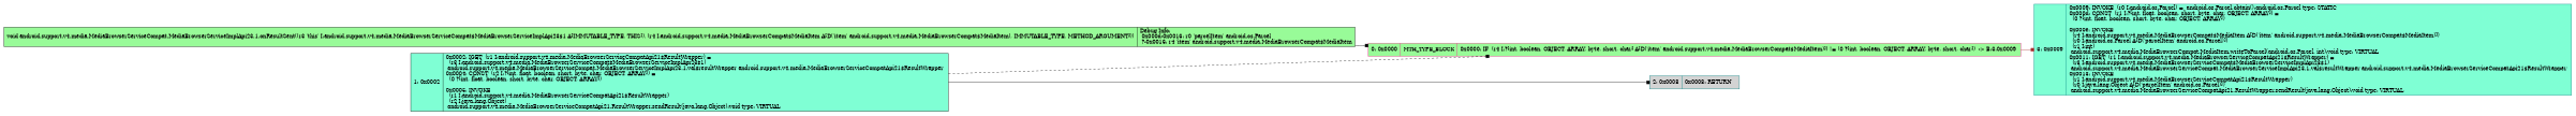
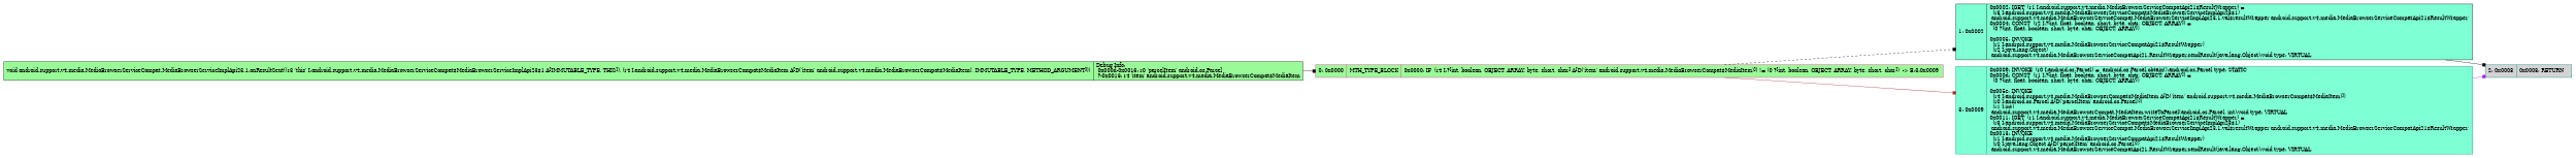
  digraph {
    rankdir=LR
    node [color=black fillcolor=palegreen shape=record style=filled]
    edge [arrowhead=box color=black]
    n1 [color=deeppink label="{0\:\ 0x0000|MTH_TYPE_BLOCK\l|0x0000: IF  (r4 I:?[int, boolean, OBJECT, ARRAY, byte, short, char] A[D('item' android.support.v4.media.MediaBrowserCompat$MediaItem)]) != (0 ?[int, boolean, OBJECT, ARRAY, byte, short, char])  \-\> B:3:0x0009 \l}"]
    n2 [fillcolor=aquamarine label="{1\:\ 0x0002|0x0002: IGET  (r1 I:android.support.v4.media.MediaBrowserServiceCompatApi21$ResultWrapper) = \l  (r3 I:android.support.v4.media.MediaBrowserServiceCompat$MediaBrowserServiceImplApi23$1)\l android.support.v4.media.MediaBrowserServiceCompat.MediaBrowserServiceImplApi23.1.val$resultWrapper android.support.v4.media.MediaBrowserServiceCompatApi21$ResultWrapper \l0x0004: CONST  (r2 I:?[int, float, boolean, short, byte, char, OBJECT, ARRAY]) = \l  (0 ?[int, float, boolean, short, byte, char, OBJECT, ARRAY])\l \l0x0005: INVOKE  \l  (r1 I:android.support.v4.media.MediaBrowserServiceCompatApi21$ResultWrapper)\l  (r2 I:java.lang.Object)\l android.support.v4.media.MediaBrowserServiceCompatApi21.ResultWrapper.sendResult(java.lang.Object):void type: VIRTUAL \l}"]
-   n3 [color=teal fillcolor=aquamarine label="{3\:\ 0x0009|0x0009: INVOKE  (r0 I:android.os.Parcel) =  android.os.Parcel.obtain():android.os.Parcel type: STATIC \l0x000d: CONST  (r1 I:?[int, float, boolean, short, byte, char, OBJECT, ARRAY]) = \l  (0 ?[int, float, boolean, short, byte, char, OBJECT, ARRAY])\l \l0x000e: INVOKE  \l  (r4 I:android.support.v4.media.MediaBrowserCompat$MediaItem A[D('item' android.support.v4.media.MediaBrowserCompat$MediaItem)])\l  (r0 I:android.os.Parcel A[D('parcelItem' android.os.Parcel)])\l  (r1 I:int)\l android.support.v4.media.MediaBrowserCompat.MediaItem.writeToParcel(android.os.Parcel, int):void type: VIRTUAL \l0x0011: IGET  (r1 I:android.support.v4.media.MediaBrowserServiceCompatApi21$ResultWrapper) = \l  (r3 I:android.support.v4.media.MediaBrowserServiceCompat$MediaBrowserServiceImplApi23$1)\l android.support.v4.media.MediaBrowserServiceCompat.MediaBrowserServiceImplApi23.1.val$resultWrapper android.support.v4.media.MediaBrowserServiceCompatApi21$ResultWrapper \l0x0013: INVOKE  \l  (r1 I:android.support.v4.media.MediaBrowserServiceCompatApi21$ResultWrapper)\l  (r0 I:java.lang.Object A[D('parcelItem' android.os.Parcel)])\l android.support.v4.media.MediaBrowserServiceCompatApi21.ResultWrapper.sendResult(java.lang.Object):void type: VIRTUAL \l}"]
+   n3 [color=teal fillcolor=aquamarine label="{3\:\ 0x0009|0x0009: INVOKE  (r0 I:android.os.Parcel) =  android.os.Parcel.obtain():android.os.Parcel type: STATIC \l0x000d: CONST  (r1 I:?[int, float, boolean, short, byte, char, OBJECT, ARRAY]) = \l  (0 ?[int, float, boolean, short, byte, char, OBJECT, ARRAY])\l \l0x005e: INVOKE  \l  (r4 I:android.support.v4.media.MediaBrowserCompat$MediaItem A[D('item' android.support.v4.media.MediaBrowserCompat$MediaItem)])\l  (r0 I:android.os.Parcel A[D('parcelItem' android.os.Parcel)])\l  (r1 I:int)\l android.support.v4.media.MediaBrowserCompat.MediaItem.writeToParcel(android.os.Parcel, int):void type: VIRTUAL \l0x0011: IGET  (r1 I:android.support.v4.media.MediaBrowserServiceCompatApi21$ResultWrapper) = \l  (r3 I:android.support.v4.media.MediaBrowserServiceCompat$MediaBrowserServiceImplApi23$1)\l android.support.v4.media.MediaBrowserServiceCompat.MediaBrowserServiceImplApi23.1.val$resultWrapper android.support.v4.media.MediaBrowserServiceCompatApi21$ResultWrapper \l0x0013: INVOKE  \l  (r1 I:android.support.v4.media.MediaBrowserServiceCompatApi21$ResultWrapper)\l  (r0 I:java.lang.Object A[D('parcelItem' android.os.Parcel)])\l android.support.v4.media.MediaBrowserServiceCompatApi21.ResultWrapper.sendResult(java.lang.Object):void type: VIRTUAL \l}"]
    n4 [color=teal fillcolor=lightgrey label="{2\:\ 0x0008|0x0008: RETURN   \l}"]
    n5 [label="{void android.support.v4.media.MediaBrowserServiceCompat.MediaBrowserServiceImplApi23.1.onResultSent((r3 'this' I:android.support.v4.media.MediaBrowserServiceCompat$MediaBrowserServiceImplApi23$1 A[IMMUTABLE_TYPE, THIS]), (r4 I:android.support.v4.media.MediaBrowserCompat$MediaItem A[D('item' android.support.v4.media.MediaBrowserCompat$MediaItem), IMMUTABLE_TYPE, METHOD_ARGUMENT]))  | Debug Info:\l  0x000d\-0x0016: r0 'parcelItem' android.os.Parcel\l  ?\-0x0016: r4 'item' android.support.v4.media.MediaBrowserCompat$MediaItem\l}"]
-   n2 -> n1 [style=dashed]
+   n1 -> n2 [style=dashed]
    n1 -> n3 [color=brown]
    n2 -> n4
+   n3 -> n4 [color=purple]
    n5 -> n1
  }
